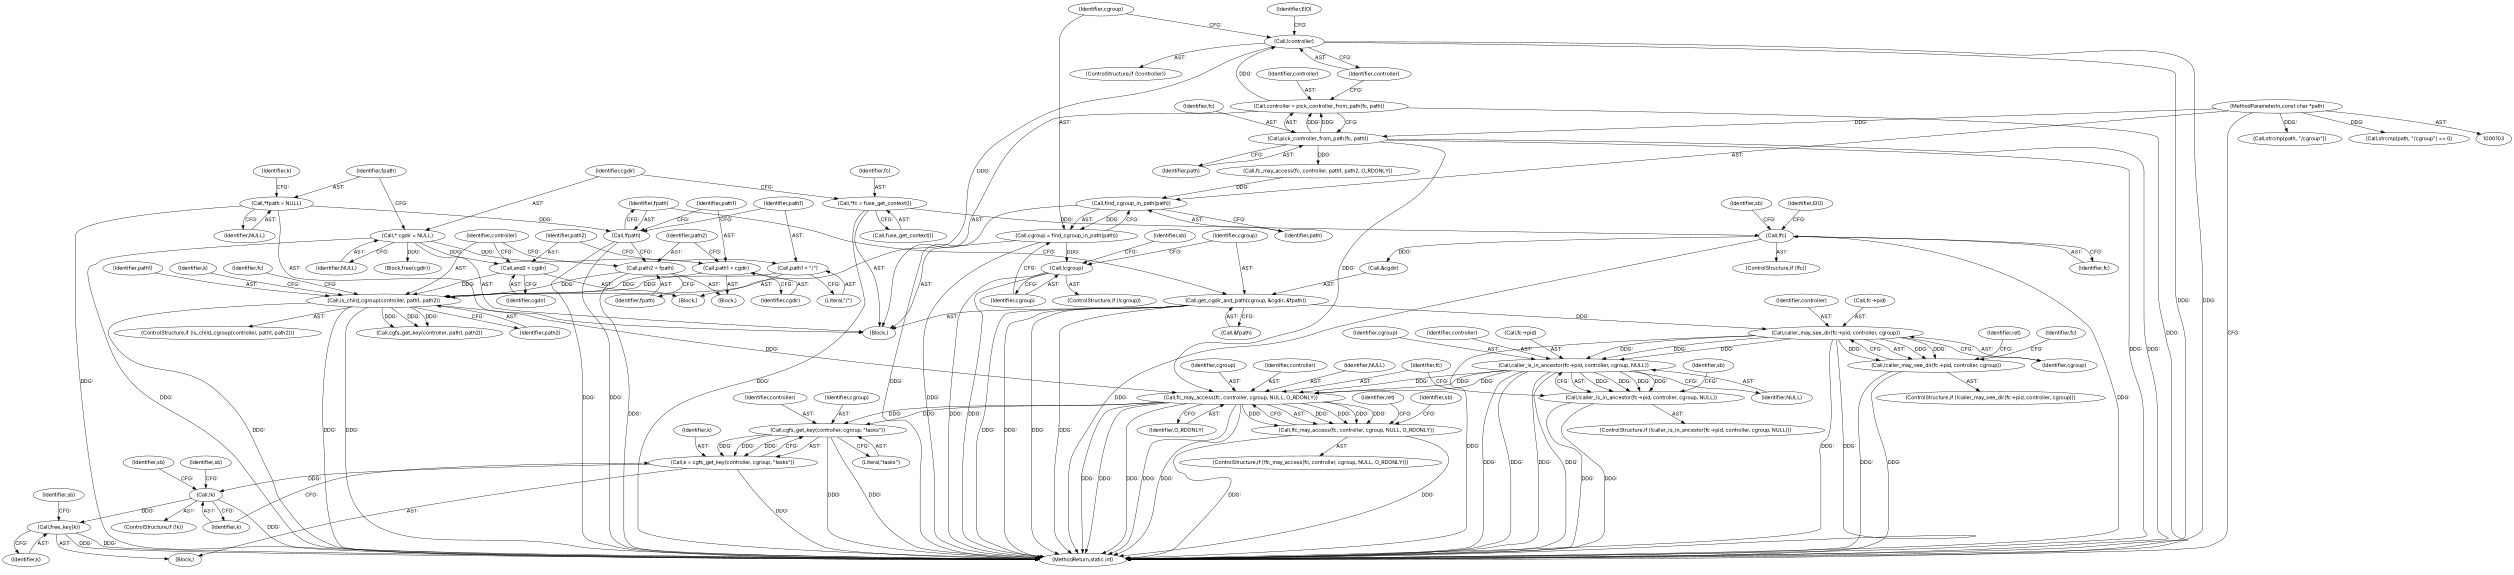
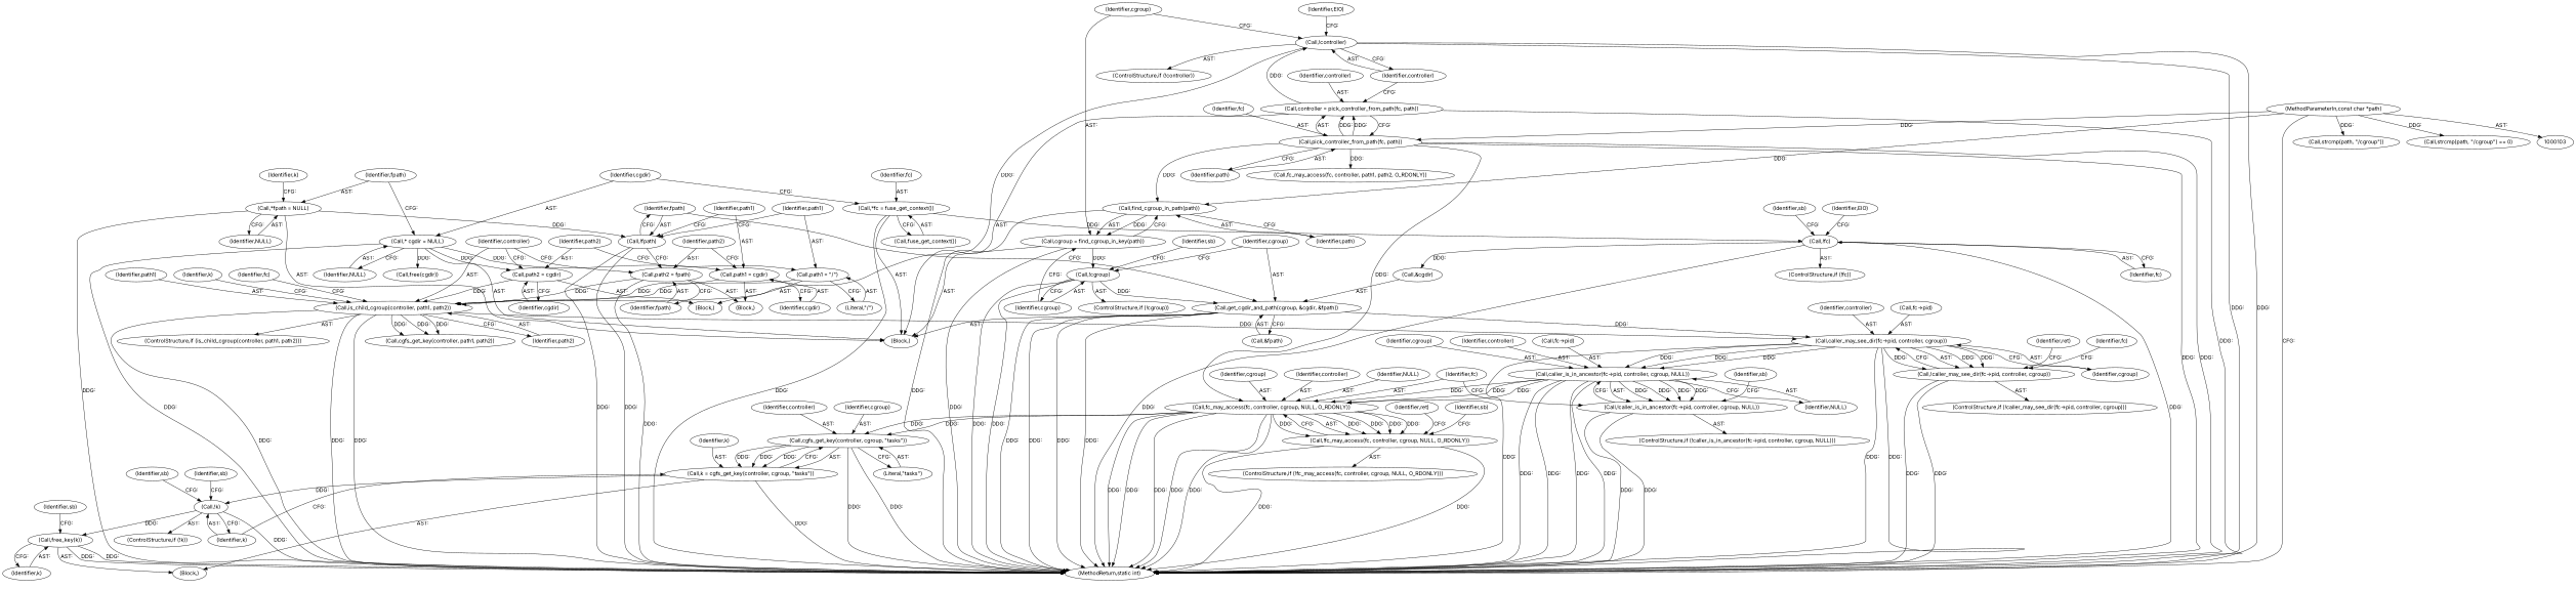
  digraph {
    fontname=Inter
    node [fontname=Inter]
    edge [fontname=Inter]
    n1 [label="(Call,caller_may_see_dir(fc->pid, controller, cgroup))"]
    n2 [label="(Call,!caller_may_see_dir(fc->pid, controller, cgroup))"]
    n3 [label="(Call,caller_is_in_ancestor(fc->pid, controller, cgroup, NULL))"]
    n4 [label="(MethodReturn,static int)"]
    n5 [label="(Identifier,cgroup)"]
    n6 [label="(ControlStructure,if (!caller_may_see_dir(fc->pid, controller, cgroup)))"]
    n7 [label="(Call,fc_may_access(fc, controller, cgroup, NULL, O_RDONLY))"]
    n8 [label="(Call,!caller_is_in_ancestor(fc->pid, controller, cgroup, NULL))"]
    n9 [label="(Identifier,NULL)"]
    n10 [label="(Call,is_child_cgroup(controller, path1, path2))"]
    n11 [label="(Identifier,path2)"]
    n12 [label="(ControlStructure,if (is_child_cgroup(controller, path1, path2)))"]
    n13 [label="(Call,cgfs_get_key(controller, path1, path2))"]
    n14 [label="(Call,!controller)"]
    n15 [label="(ControlStructure,if (!controller))"]
    n16 [label="(Identifier,controller)"]
    n17 [label="(Call,controller = pick_controller_from_path(fc, path))"]
    n18 [label="(Call,pick_controller_from_path(fc, path))"]
    n19 [label="(Block,)"]
    n20 [label="(Call,find_cgroup_in_path(path))"]
    n21 [label="(Call,fc_may_access(fc, controller, path1, path2, O_RDONLY))"]
    n22 [label="(Identifier,path)"]
-   n23 [label="(Call,cgroup = find_cgroup_in_path(path))"]
+   n23 [label="(Call,cgroup = find_cgroup_in_key(path))"]
    n24 [label="(Identifier,path)"]
    n25 [label="(Call,!fc_may_access(fc, controller, cgroup, NULL, O_RDONLY))"]
    n26 [label="(Call,cgfs_get_key(controller, cgroup, \"tasks\"))"]
-   n27 [label="(Identifier,O_RDONLY)"]
    n28 [label="(Call,!fc)"]
    n29 [label="(Identifier,fc)"]
    n30 [label="(ControlStructure,if (!fc))"]
    n31 [label="(Call,&cgdir)"]
    n32 [label="(Call,*fc = fuse_get_context())"]
    n33 [label="(Call,fuse_get_context())"]
    n34 [label="(MethodParameterIn,const char *path)"]
    n35 [label="(Call,strcmp(path, \"/cgroup\"))"]
    n36 [label="(Call,strcmp(path, \"/cgroup\") == 0)"]
    1000103
    n38 [label="(Call,path1 = cgdir)"]
    n39 [label="(Identifier,cgdir)"]
    n40 [label="(Block,)"]
    n41 [label="(Call,* cgdir = NULL)"]
-   n42 [label="(Call,and2 = cgdir)"]
-   n43 [label="(Block,free(cgdir))"]
+   n42 [label="(Call,path2 = cgdir)"]
+   n43 [label="(Call,free(cgdir))"]
    n44 [label="(Identifier,NULL)"]
    n45 [label="(Block,)"]
    n46 [label="(Identifier,cgdir)"]
    n47 [label="(Call,path1 = \"/\")"]
    n48 [label="(Literal,\"/\")"]
    n49 [label="(Call,path2 = fpath)"]
    n50 [label="(Identifier,fpath)"]
    n51 [label="(Call,!fpath)"]
    n52 [label="(Identifier,fpath)"]
    n53 [label="(Call,get_cgdir_and_path(cgroup, &cgdir, &fpath))"]
    n54 [label="(Call,*fpath = NULL)"]
    n55 [label="(Identifier,NULL)"]
    n56 [label="(Call,&fpath)"]
    n57 [label="(Call,!cgroup)"]
    n58 [label="(Identifier,cgroup)"]
    n59 [label="(ControlStructure,if (!cgroup))"]
    n60 [label="(ControlStructure,if (!caller_is_in_ancestor(fc->pid, controller, cgroup, NULL)))"]
    n61 [label="(ControlStructure,if (!fc_may_access(fc, controller, cgroup, NULL, O_RDONLY)))"]
    n62 [label="(Call,k = cgfs_get_key(controller, cgroup, \"tasks\"))"]
    n63 [label="(Literal,\"tasks\")"]
    n64 [label="(Call,!k)"]
    n65 [label="(Block,)"]
    n66 [label="(Call,free_key(k))"]
    n67 [label="(ControlStructure,if (!k))"]
    n68 [label="(Identifier,k)"]
    n69 [label="(Identifier,k)"]
    n70 [label="(Identifier,controller)"]
    n71 [label="(Call,fc->pid)"]
    n72 [label="(Identifier,path1)"]
    n73 [label="(Identifier,fc)"]
    n74 [label="(Identifier,fc)"]
    n75 [label="(Identifier,sb)"]
    n76 [label="(Call,fc->pid)"]
    n77 [label="(Identifier,fc)"]
    n78 [label="(Identifier,sb)"]
    n79 [label="(Identifier,sb)"]
    n80 [label="(Identifier,NULL)"]
    n81 [label="(Identifier,sb)"]
    n82 [label="(Identifier,cgroup)"]
    n83 [label="(Identifier,cgroup)"]
    n84 [label="(Identifier,fc)"]
    n85 [label="(Identifier,ret)"]
    n86 [label="(Identifier,sb)"]
    n87 [label="(Identifier,cgroup)"]
    n88 [label="(Identifier,path1)"]
    n89 [label="(Identifier,controller)"]
    n90 [label="(Identifier,cgroup)"]
    n91 [label="(Identifier,sb)"]
    n92 [label="(Identifier,EIO)"]
    n93 [label="(Identifier,controller)"]
    n94 [label="(Identifier,cgdir)"]
    n95 [label="(Identifier,k)"]
    n96 [label="(Identifier,fc)"]
    n97 [label="(Identifier,sb)"]
    n98 [label="(Identifier,controller)"]
    n99 [label="(Identifier,k)"]
    n100 [label="(Identifier,controller)"]
    n101 [label="(Identifier,ret)"]
    n102 [label="(Identifier,path1)"]
    n103 [label="(Identifier,cgroup)"]
    n104 [label="(Identifier,path2)"]
    n105 [label="(Identifier,k)"]
    n106 [label="(Identifier,fpath)"]
    n107 [label="(Identifier,EIO)"]
    n108 [label="(Identifier,controller)"]
    n109 [label="(Identifier,path2)"]
    n1 -> n2 [label="AST: "]
    n1 -> n2 [label="DDG: "]
    n1 -> n2 [label="DDG: "]
    n1 -> n2 [label="DDG: "]
    n1 -> n3 [label="DDG: "]
    n1 -> n3 [label="DDG: "]
    n1 -> n3 [label="DDG: "]
    n1 -> n4 [label="DDG: "]
    n1 -> n4 [label="DDG: "]
    n1 -> n4 [label="DDG: "]
    n1 -> n5 [label="CFG: "]
    n2 -> n1 [label="CFG: "]
    n2 -> n4 [label="DDG: "]
    n2 -> n4 [label="DDG: "]
    n2 -> n6 [label="AST: "]
    n3 -> n4 [label="DDG: "]
    n3 -> n4 [label="DDG: "]
    n3 -> n4 [label="DDG: "]
    n3 -> n4 [label="DDG: "]
    n3 -> n7 [label="DDG: "]
    n3 -> n7 [label="DDG: "]
    n3 -> n7 [label="DDG: "]
    n3 -> n8 [label="AST: "]
    n3 -> n8 [label="DDG: "]
    n3 -> n8 [label="DDG: "]
    n3 -> n8 [label="DDG: "]
    n3 -> n8 [label="DDG: "]
    n3 -> n9 [label="CFG: "]
    n5 -> n1 [label="AST: "]
    n7 -> n4 [label="DDG: "]
    n7 -> n4 [label="DDG: "]
    n7 -> n4 [label="DDG: "]
    n7 -> n4 [label="DDG: "]
    n7 -> n4 [label="DDG: "]
    n7 -> n25 [label="AST: "]
    n7 -> n25 [label="DDG: "]
    n7 -> n25 [label="DDG: "]
    n7 -> n25 [label="DDG: "]
    n7 -> n25 [label="DDG: "]
    n7 -> n25 [label="DDG: "]
    n7 -> n26 [label="DDG: "]
    n7 -> n26 [label="DDG: "]
-   n7 -> n27 [label="CFG: "]
    n8 -> n3 [label="CFG: "]
    n8 -> n4 [label="DDG: "]
    n8 -> n4 [label="DDG: "]
    n8 -> n60 [label="AST: "]
    n9 -> n3 [label="AST: "]
-   n10 -> n7 [label="DDG: "]
+   n10 -> n1 [label="DDG: "]
    n10 -> n4 [label="DDG: "]
    n10 -> n4 [label="DDG: "]
    n10 -> n4 [label="DDG: "]
    n10 -> n11 [label="CFG: "]
    n10 -> n12 [label="AST: "]
    n10 -> n13 [label="DDG: "]
    n10 -> n13 [label="DDG: "]
    n10 -> n13 [label="DDG: "]
    n11 -> n10 [label="AST: "]
    n14 -> n4 [label="DDG: "]
    n14 -> n4 [label="DDG: "]
    n14 -> n10 [label="DDG: "]
    n14 -> n15 [label="AST: "]
    n14 -> n16 [label="CFG: "]
    n16 -> n14 [label="AST: "]
    n16 -> n17 [label="CFG: "]
    n17 -> n4 [label="DDG: "]
    n17 -> n14 [label="DDG: "]
    n17 -> n18 [label="CFG: "]
    n17 -> n19 [label="AST: "]
    n18 -> n4 [label="DDG: "]
    n18 -> n4 [label="DDG: "]
    n18 -> n7 [label="DDG: "]
    n18 -> n17 [label="AST: "]
    n18 -> n17 [label="DDG: "]
    n18 -> n17 [label="DDG: "]
-   n21 -> n20 [label="DDG: "]
+   n18 -> n20 [label="DDG: "]
    n18 -> n21 [label="DDG: "]
    n18 -> n22 [label="CFG: "]
    n20 -> n4 [label="DDG: "]
    n20 -> n23 [label="AST: "]
    n20 -> n23 [label="DDG: "]
    n20 -> n24 [label="CFG: "]
    n22 -> n18 [label="AST: "]
    n23 -> n4 [label="DDG: "]
    n23 -> n19 [label="AST: "]
    n23 -> n20 [label="CFG: "]
    n23 -> n57 [label="DDG: "]
    n24 -> n20 [label="AST: "]
    n25 -> n4 [label="DDG: "]
    n25 -> n4 [label="DDG: "]
    n25 -> n7 [label="CFG: "]
    n25 -> n61 [label="AST: "]
    n26 -> n4 [label="DDG: "]
    n26 -> n4 [label="DDG: "]
    n26 -> n62 [label="AST: "]
    n26 -> n62 [label="DDG: "]
    n26 -> n62 [label="DDG: "]
    n26 -> n62 [label="DDG: "]
    n26 -> n63 [label="CFG: "]
-   n27 -> n7 [label="AST: "]
    n28 -> n4 [label="DDG: "]
    n28 -> n4 [label="DDG: "]
    n28 -> n29 [label="CFG: "]
    n28 -> n30 [label="AST: "]
    n28 -> n31 [label="DDG: "]
    n29 -> n28 [label="AST: "]
    n31 -> n53 [label="AST: "]
    n32 -> n4 [label="DDG: "]
    n32 -> n19 [label="AST: "]
    n32 -> n28 [label="DDG: "]
    n32 -> n33 [label="CFG: "]
    n33 -> n32 [label="AST: "]
    n34 -> n4 [label="CFG: "]
    n34 -> n18 [label="DDG: "]
-   n34 -> n20 [label="AST: "]
+   n34 -> n20 [label="DDG: "]
    n34 -> n35 [label="DDG: "]
    n34 -> n36 [label="DDG: "]
    n34 -> 1000103 [label="AST: "]
    n38 -> n10 [label="DDG: "]
    n38 -> n39 [label="CFG: "]
    n38 -> n40 [label="AST: "]
    n39 -> n38 [label="AST: "]
    n41 -> n4 [label="DDG: "]
    n41 -> n19 [label="AST: "]
    n41 -> n38 [label="DDG: "]
    n41 -> n42 [label="DDG: "]
    n41 -> n43 [label="DDG: "]
    n41 -> n44 [label="CFG: "]
    n42 -> n10 [label="DDG: "]
    n42 -> n45 [label="AST: "]
    n42 -> n46 [label="CFG: "]
    n44 -> n41 [label="AST: "]
    n46 -> n42 [label="AST: "]
    n47 -> n10 [label="DDG: "]
    n47 -> n45 [label="AST: "]
    n47 -> n48 [label="CFG: "]
    n48 -> n47 [label="AST: "]
    n49 -> n4 [label="DDG: "]
    n49 -> n10 [label="DDG: "]
    n49 -> n40 [label="AST: "]
    n49 -> n50 [label="CFG: "]
    n50 -> n49 [label="AST: "]
    n51 -> n4 [label="DDG: "]
    n51 -> n4 [label="DDG: "]
    n51 -> n49 [label="CFG: "]
    n51 -> n52 [label="CFG: "]
    n52 -> n51 [label="AST: "]
    n52 -> n53 [label="CFG: "]
    n53 -> n1 [label="DDG: "]
    n53 -> n4 [label="DDG: "]
    n53 -> n4 [label="DDG: "]
    n53 -> n4 [label="DDG: "]
    n53 -> n4 [label="DDG: "]
    n53 -> n19 [label="AST: "]
    n53 -> n56 [label="CFG: "]
    n54 -> n4 [label="DDG: "]
    n54 -> n19 [label="AST: "]
    n54 -> n51 [label="DDG: "]
    n54 -> n55 [label="CFG: "]
    n55 -> n54 [label="AST: "]
    n56 -> n53 [label="AST: "]
    n57 -> n4 [label="DDG: "]
    n57 -> n4 [label="DDG: "]
+   n57 -> n53 [label="DDG: "]
    n57 -> n58 [label="CFG: "]
    n57 -> n59 [label="AST: "]
    n58 -> n23 [label="CFG: "]
    n58 -> n57 [label="AST: "]
    n62 -> n4 [label="DDG: "]
    n62 -> n26 [label="CFG: "]
    n62 -> n64 [label="DDG: "]
    n62 -> n65 [label="AST: "]
    n63 -> n26 [label="AST: "]
    n64 -> n4 [label="DDG: "]
    n64 -> n66 [label="DDG: "]
    n64 -> n67 [label="AST: "]
    n64 -> n68 [label="CFG: "]
    n66 -> n4 [label="DDG: "]
    n66 -> n4 [label="DDG: "]
    n66 -> n65 [label="AST: "]
    n66 -> n69 [label="CFG: "]
    n68 -> n62 [label="CFG: "]
    n68 -> n64 [label="AST: "]
    n69 -> n66 [label="AST: "]
    n70 -> n7 [label="AST: "]
    n71 -> n3 [label="AST: "]
    n72 -> n38 [label="AST: "]
    n72 -> n51 [label="CFG: "]
    n73 -> n18 [label="AST: "]
    n74 -> n32 [label="AST: "]
    n75 -> n64 [label="CFG: "]
    n76 -> n1 [label="AST: "]
    n77 -> n7 [label="AST: "]
    n77 -> n8 [label="CFG: "]
    n78 -> n28 [label="CFG: "]
    n79 -> n64 [label="CFG: "]
    n80 -> n7 [label="AST: "]
    n81 -> n66 [label="CFG: "]
    n82 -> n53 [label="AST: "]
    n82 -> n57 [label="CFG: "]
    n83 -> n26 [label="AST: "]
    n84 -> n2 [label="CFG: "]
    n85 -> n25 [label="CFG: "]
    n86 -> n25 [label="CFG: "]
    n87 -> n3 [label="AST: "]
    n88 -> n47 [label="AST: "]
    n88 -> n51 [label="CFG: "]
    n89 -> n1 [label="AST: "]
    n90 -> n14 [label="CFG: "]
    n90 -> n23 [label="AST: "]
    n91 -> n8 [label="CFG: "]
    n92 -> n14 [label="CFG: "]
    n93 -> n3 [label="AST: "]
    n94 -> n32 [label="CFG: "]
    n94 -> n41 [label="AST: "]
    n95 -> n54 [label="CFG: "]
    n96 -> n10 [label="CFG: "]
    n97 -> n57 [label="CFG: "]
    n98 -> n17 [label="AST: "]
    n99 -> n62 [label="AST: "]
    n100 -> n10 [label="AST: "]
    n100 -> n42 [label="CFG: "]
    n100 -> n49 [label="CFG: "]
    n101 -> n2 [label="CFG: "]
    n102 -> n10 [label="AST: "]
    n103 -> n7 [label="AST: "]
    n104 -> n42 [label="AST: "]
    n104 -> n47 [label="CFG: "]
    n105 -> n10 [label="CFG: "]
    n106 -> n41 [label="CFG: "]
    n106 -> n54 [label="AST: "]
    n107 -> n28 [label="CFG: "]
    n108 -> n26 [label="AST: "]
    n109 -> n38 [label="CFG: "]
    n109 -> n49 [label="AST: "]
  }
